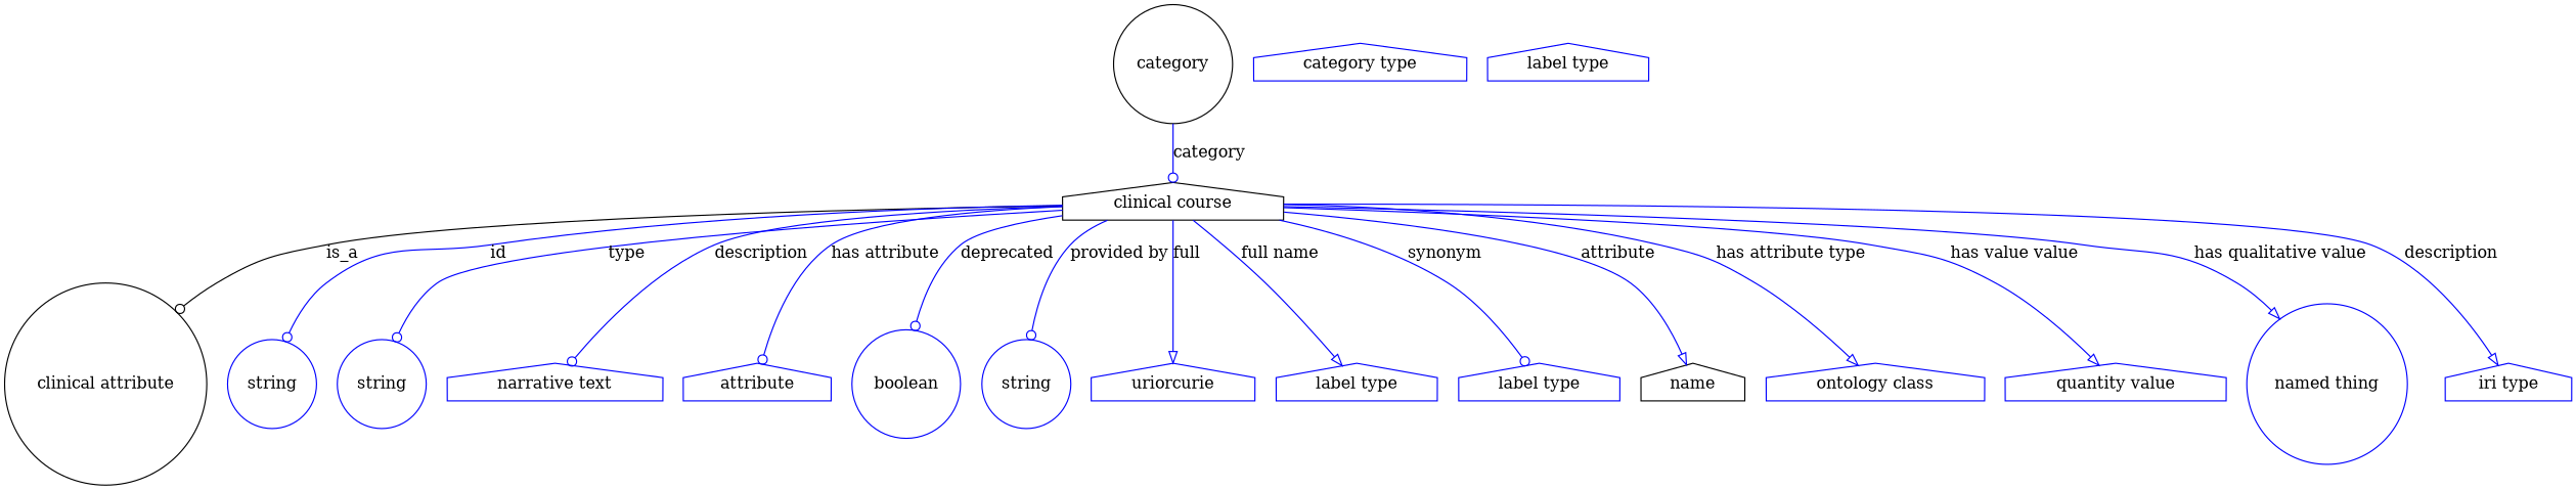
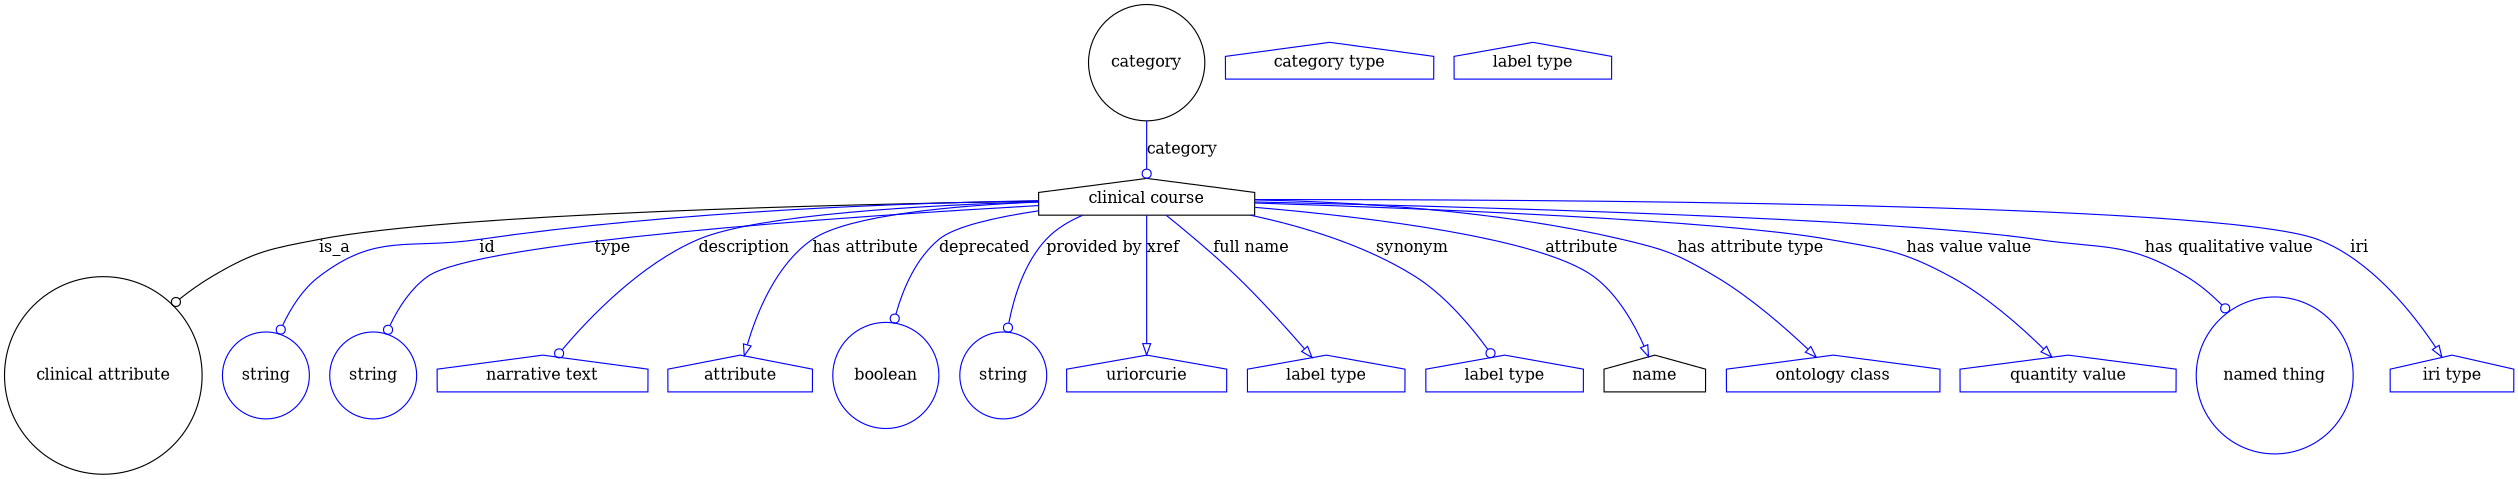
  digraph {
    node [shape=house color=blue]
    edge [arrowhead=odot color=blue style=solid]
    n1 [height=0.5 label="clinical course" width=2.1484 color=""]
    "clinical attribute" [height=0.5 shape=circle width=2.4373 color=""]
    n3 [height=0.5 label=string shape=circle width=1.0652]
    n4 [height=0.5 label=string shape=circle width=1.0652]
    n5 [height=0.5 label="narrative text" width=2.0943]
    n6 [height=0.5 label=attribute width=1.4443]
    n7 [height=0.5 label=boolean shape=circle width=1.2999]
    n8 [height=0.5 label=string shape=circle width=1.0652]
    n9 [height=0.5 label=uriorcurie width=1.5887]
    n10 [height=0.5 label="label type" width=1.5707]
    n11 [height=0.5 label="label type" width=1.5707]
    name [height=0.5 width=1.011 color=""]
    n13 [height=0.5 label="ontology class" width=2.1304]
    n14 [height=0.5 label="quantity value" width=2.1484]
    n15 [height=0.5 label="named thing" shape=circle width=1.9318]
    n16 [height=0.5 label="iri type" width=1.2277]
    category [height=0.5 shape=circle width=1.4263 color=""]
    n18 [height=0.5 label="category type" width=2.0762]
    n19 [height=0.5 label="label type" width=1.5707]
    n1 -> "clinical attribute" [label=is_a color="" style=""]
    n1 -> n3 [label=id]
    n1 -> n4 [label=type]
    n1 -> n5 [label=description]
-   n1 -> n6 [label="has attribute"]
+   n1 -> n6 [arrowhead=onormal label="has attribute"]
    n1 -> n7 [label=deprecated]
    n1 -> n8 [label="provided by"]
-   n1 -> n9 [arrowhead=onormal label=full]
+   n1 -> n9 [arrowhead=onormal label=xref]
    n1 -> n10 [arrowhead=onormal label="full name"]
    n1 -> n11 [label=synonym]
    n1 -> name [arrowhead=onormal label=attribute]
    n1 -> n13 [arrowhead=onormal label="has attribute type"]
    n1 -> n14 [arrowhead=onormal label="has value value"]
-   n1 -> n15 [arrowhead=onormal label="has qualitative value"]
-   n1 -> n16 [arrowhead=onormal label=description]
+   n1 -> n15 [label="has qualitative value"]
+   n1 -> n16 [arrowhead=onormal label=iri]
    category -> n1 [label=category]
  }
